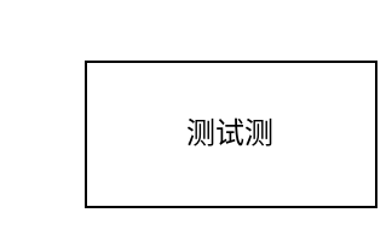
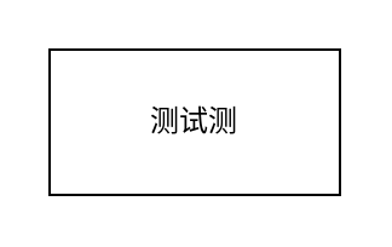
  <mxCell id="0" />
  <mxCell id="1" parent="0" />
- <mxCell id="2" value="测试测" style="rounded=0;whiteSpace=wrap;html=1;" vertex="1" parent="1"><mxGeometry x="35" y="25" width="120" height="60" as="geometry" /></mxCell>
+ <mxCell id="2" value="测试测" style="rounded=0;whiteSpace=wrap;html=1;" vertex="1" parent="1"><mxGeometry x="20" y="20" width="120" height="60" as="geometry" /></mxCell>
